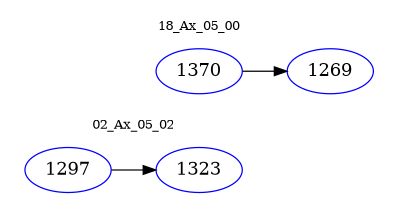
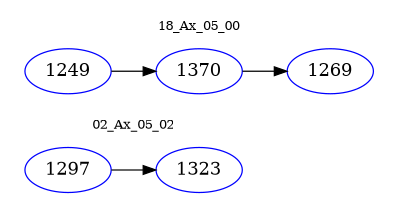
  digraph {
    rankdir=LR
    node [color=blue]
    edge [color=black]
    n1 [label=1297]
    n2 [label=1323]
+   n3 [label=1249]
    n4 [label=1370]
    n5 [label=1269]
    subgraph cluster_1 {
      color=white
      fontsize=10
      label="02_Ax_05_02"
      n1
      n2
    }
    subgraph cluster_2 {
      color=white
      fontsize=10
      label="18_Ax_05_00"
+     n3
      n4
      n5
    }
    n1 -> n2
+   n3 -> n4
    n4 -> n5
  }
